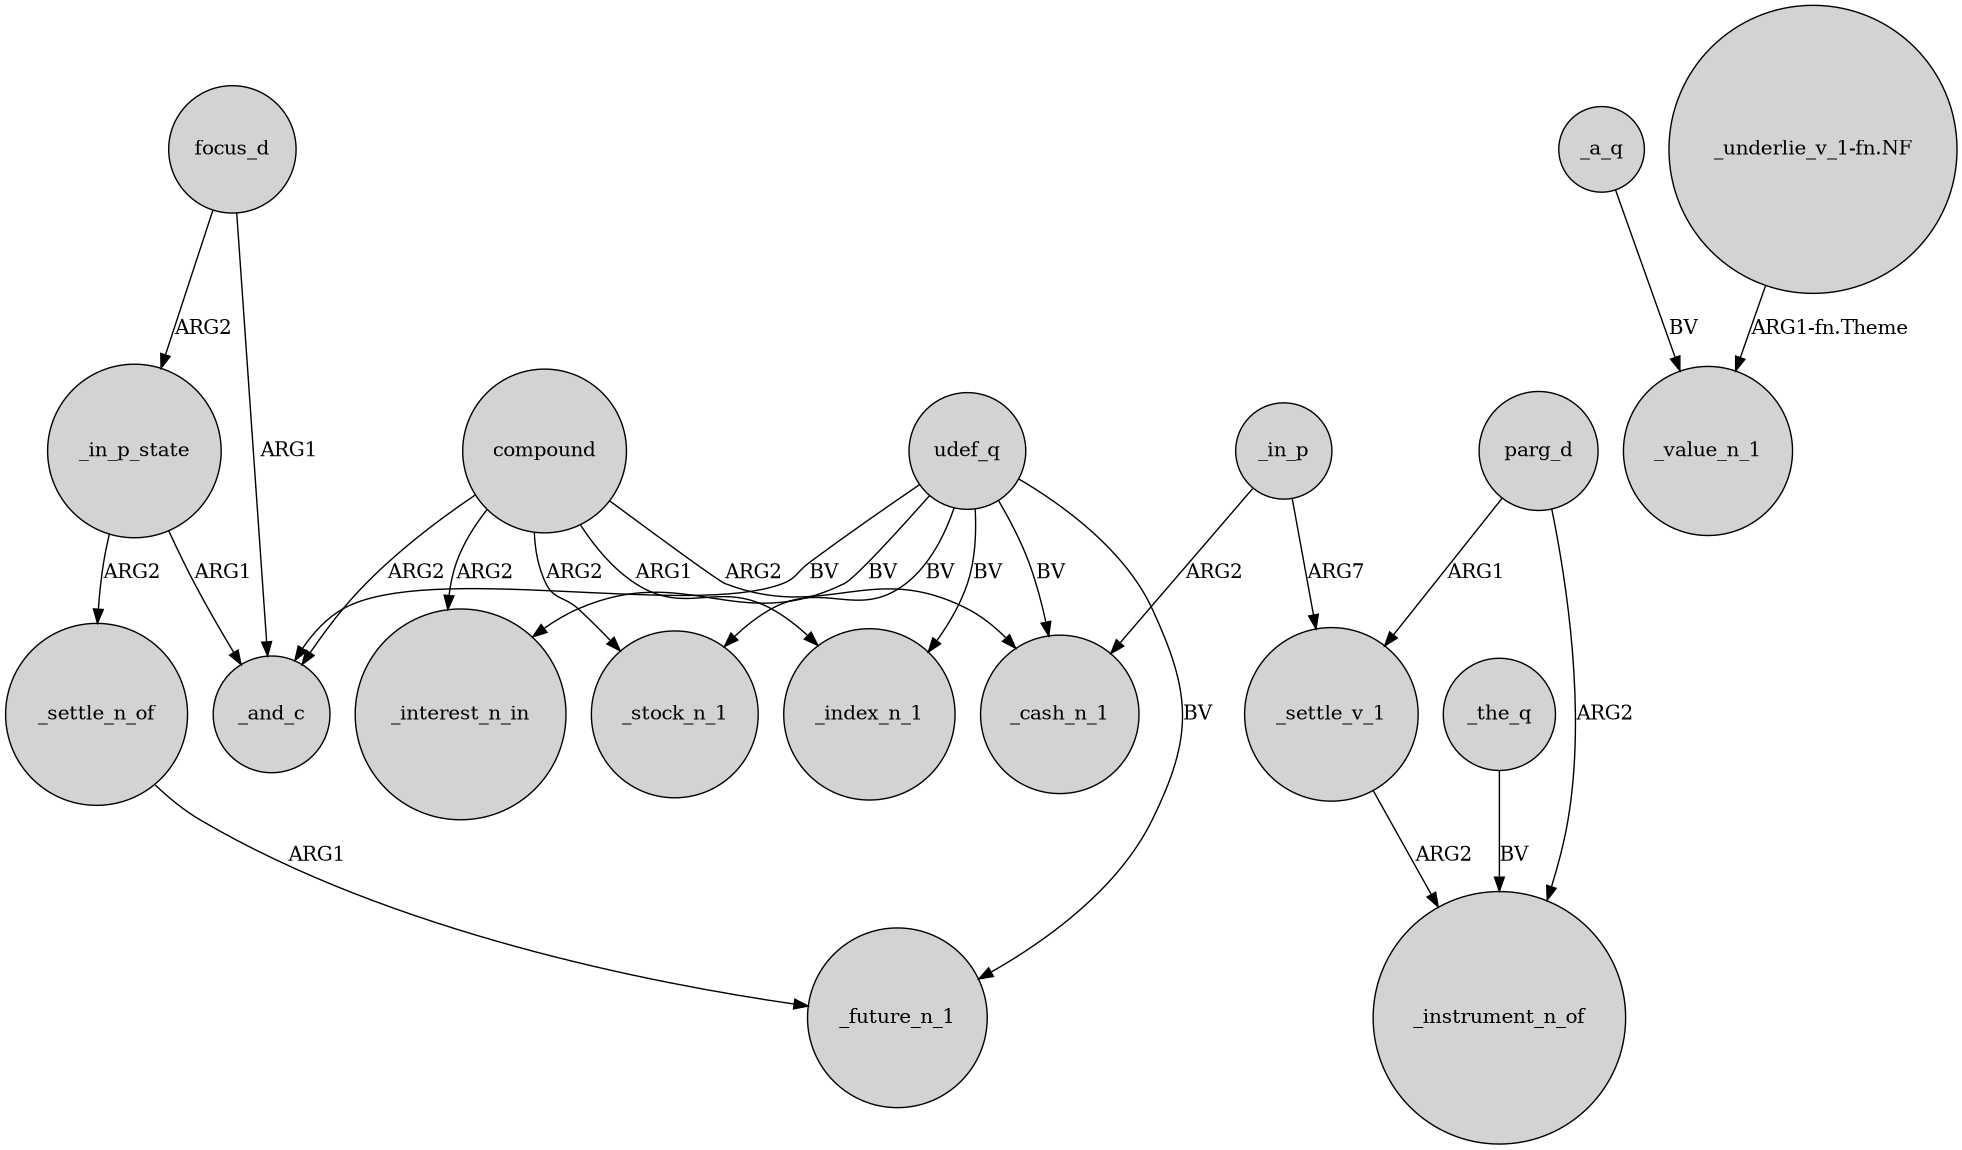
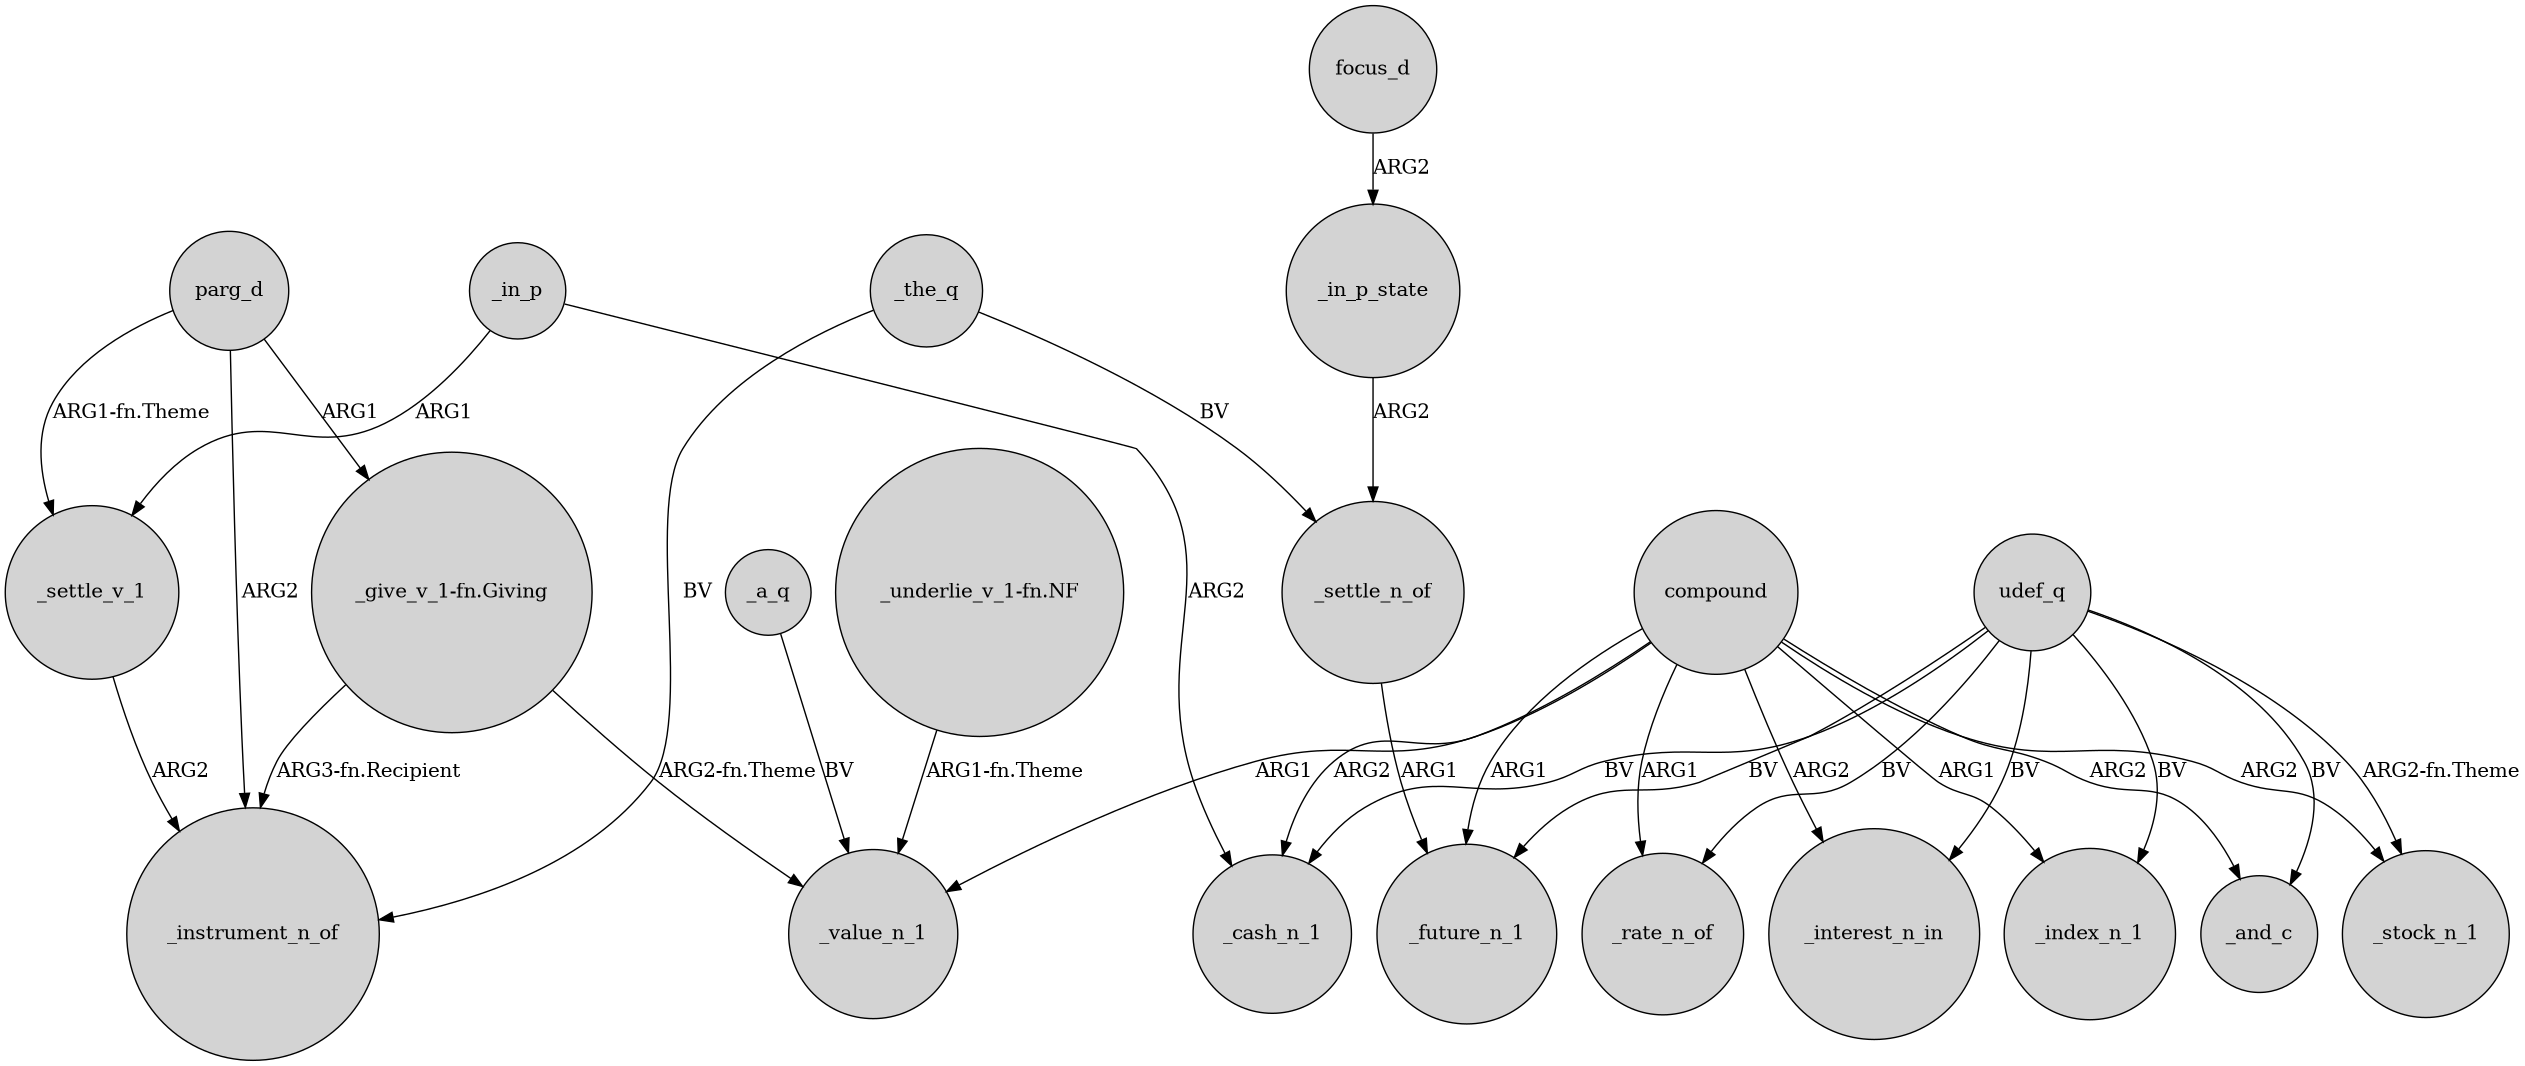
  digraph {
    node [shape=circle style=filled]
    _in_p_state
    _and_c
    n3 [label=_settle_n_of]
    _future_n_1
    compound
    _cash_n_1
+   _rate_n_of
    _interest_n_in
    _index_n_1
    _stock_n_1
    _value_n_1
    _settle_v_1
    _instrument_n_of
    udef_q
    _the_q
    parg_d
+   "_give_v_1-fn.Giving"
    focus_d
    _in_p
    _a_q
    "_underlie_v_1-fn.NF"
-   _in_p_state -> _and_c [label=ARG1]
    _in_p_state -> n3 [label=ARG2]
    n3 -> _future_n_1 [label=ARG1]
    compound -> _and_c [label=ARG2]
+   compound -> _future_n_1 [label=ARG1]
    compound -> _cash_n_1 [label=ARG2]
+   compound -> _rate_n_of [label=ARG1]
    compound -> _interest_n_in [label=ARG2]
    compound -> _index_n_1 [label=ARG1]
    compound -> _stock_n_1 [label=ARG2]
+   compound -> _value_n_1 [label=ARG1]
    _settle_v_1 -> _instrument_n_of [label=ARG2]
    udef_q -> _and_c [label=BV]
    udef_q -> _future_n_1 [label=BV]
    udef_q -> _cash_n_1 [label=BV]
+   udef_q -> _rate_n_of [label=BV]
    udef_q -> _interest_n_in [label=BV]
    udef_q -> _index_n_1 [label=BV]
-   udef_q -> _stock_n_1 [label=BV]
+   udef_q -> _stock_n_1 [label="ARG2-fn.Theme"]
+   _the_q -> n3 [label=BV]
    _the_q -> _instrument_n_of [label=BV]
-   parg_d -> _settle_v_1 [label=ARG1]
+   parg_d -> _settle_v_1 [label="ARG1-fn.Theme"]
    parg_d -> _instrument_n_of [label=ARG2]
+   parg_d -> "_give_v_1-fn.Giving" [label=ARG1]
+   "_give_v_1-fn.Giving" -> _value_n_1 [label="ARG2-fn.Theme"]
+   "_give_v_1-fn.Giving" -> _instrument_n_of [label="ARG3-fn.Recipient"]
    focus_d -> _in_p_state [label=ARG2]
-   focus_d -> _and_c [label=ARG1]
    _in_p -> _cash_n_1 [label=ARG2]
-   _in_p -> _settle_v_1 [label=ARG7]
+   _in_p -> _settle_v_1 [label=ARG1]
    _a_q -> _value_n_1 [label=BV]
    "_underlie_v_1-fn.NF" -> _value_n_1 [label="ARG1-fn.Theme"]
  }
